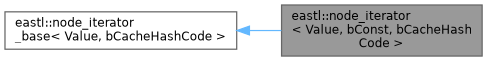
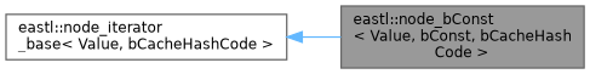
  digraph {
    rankdir=LR
    node [color=gray40 fontname=Helvetica fontsize=10 shape=box style=filled]
-   n1 [fillcolor=grey60 fontcolor=black height=0.2 label="eastl::node_iterator\l\< Value, bConst, bCacheHash\lCode \>" width=0.4]
+   n1 [fillcolor=grey60 fontcolor=black height=0.2 label="eastl::node_bConst\l\< Value, bConst, bCacheHash\lCode \>" width=0.4]
    n2 [fillcolor=white height=0.2 label="eastl::node_iterator\l_base\< Value, bCacheHashCode \>" width=0.4]
    n2 -> n1 [color=steelblue1 dir=back fontname=Helvetica fontsize=10 labelfontname=Helvetica labelfontsize=10 style=solid]
  }
